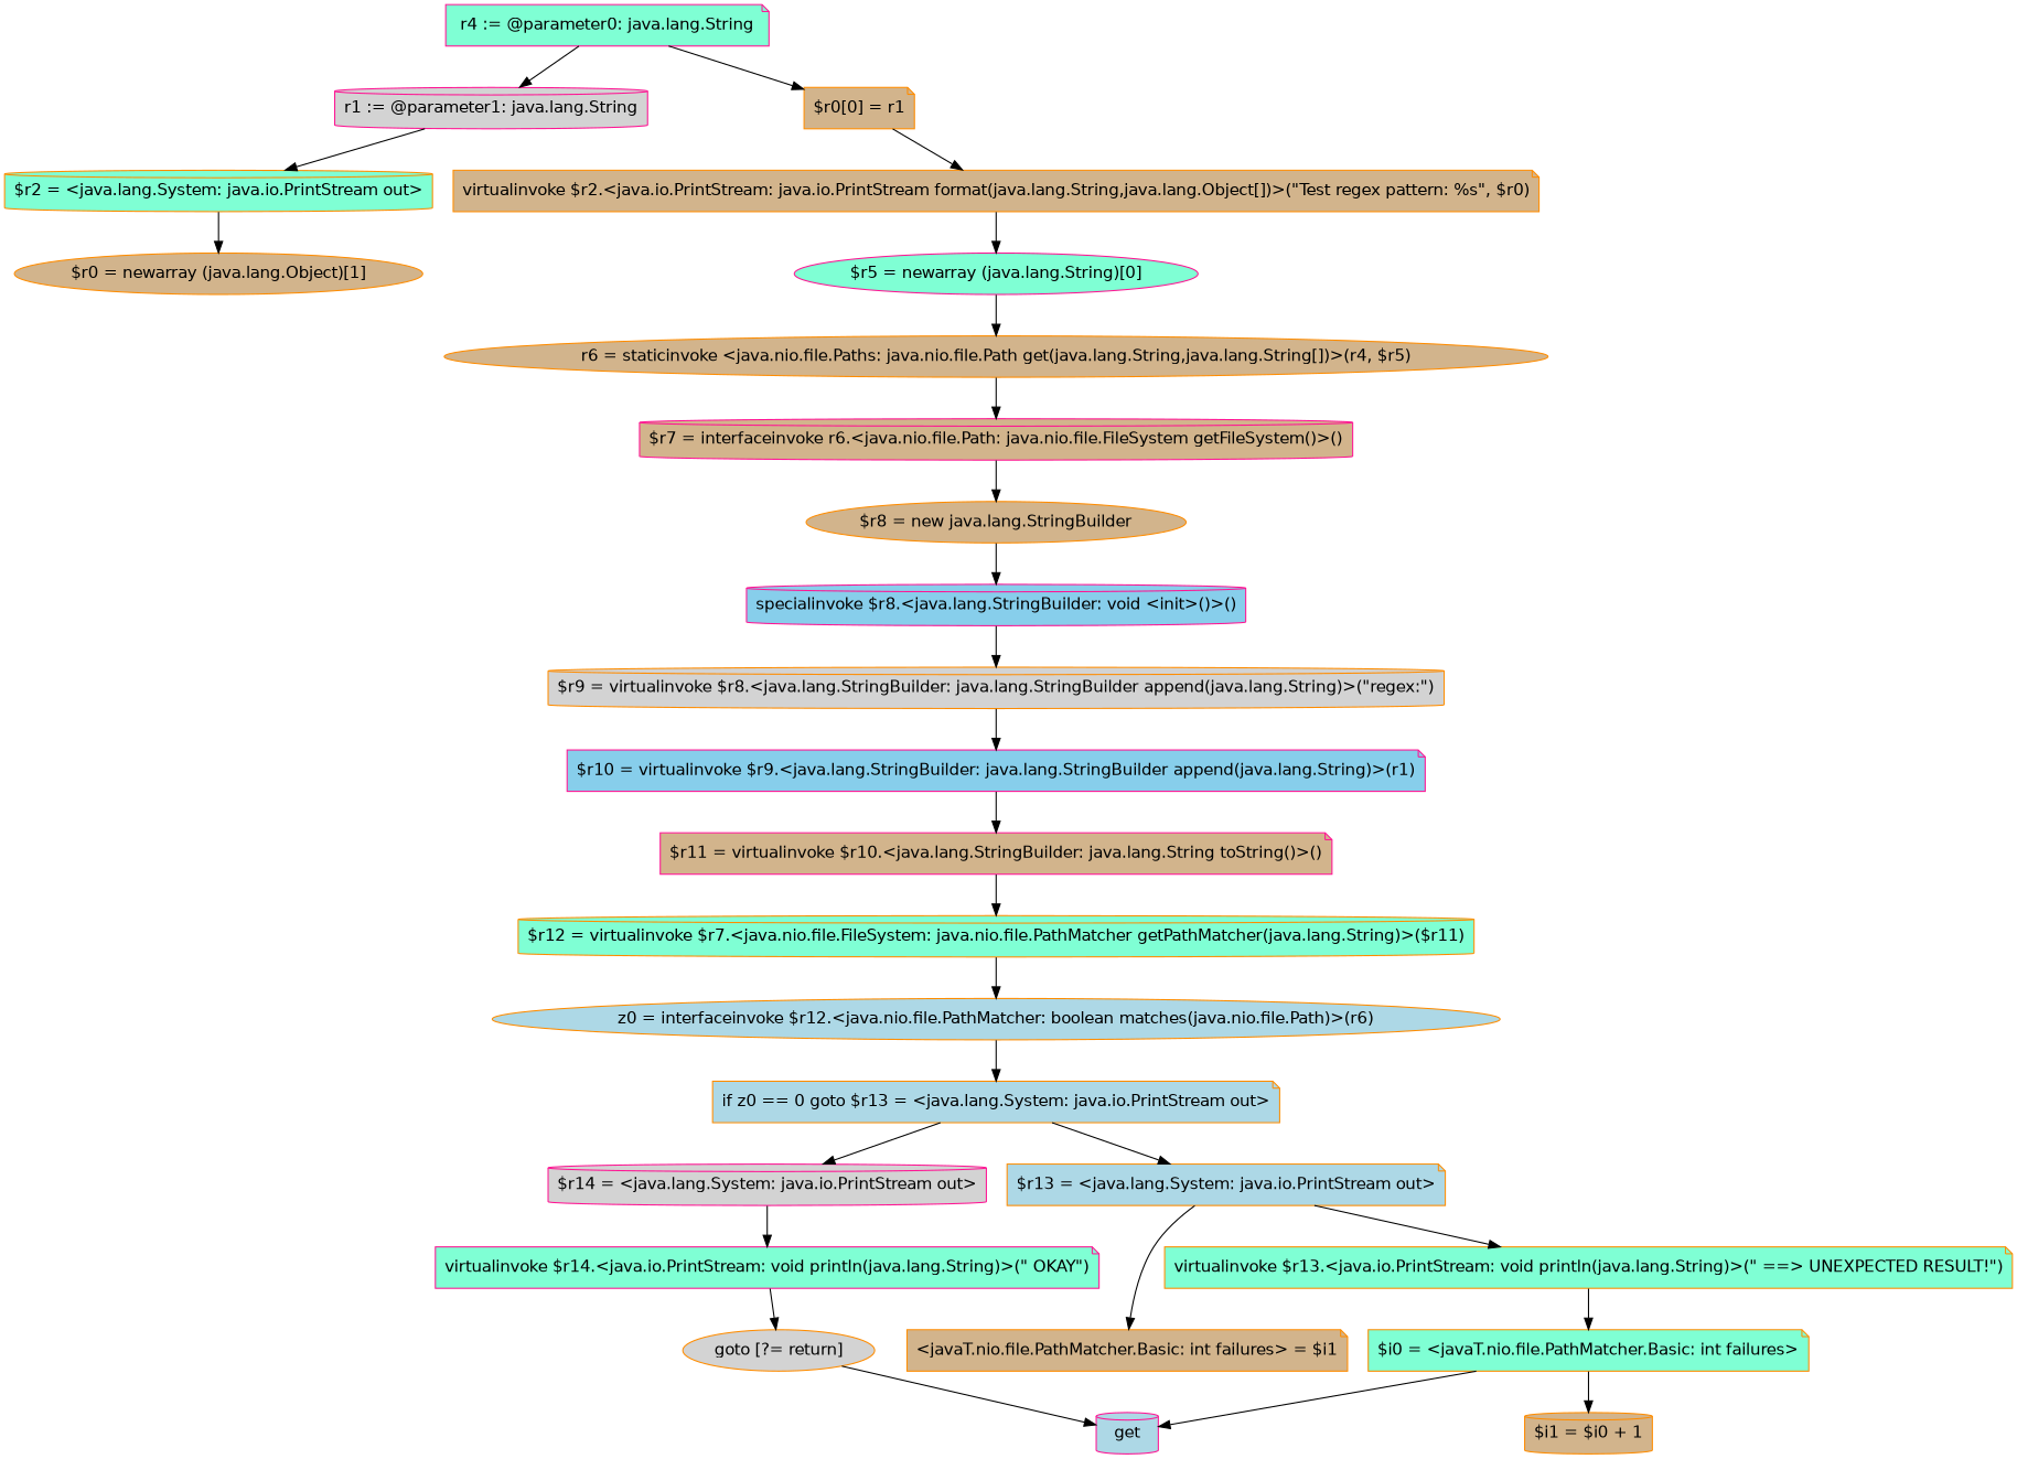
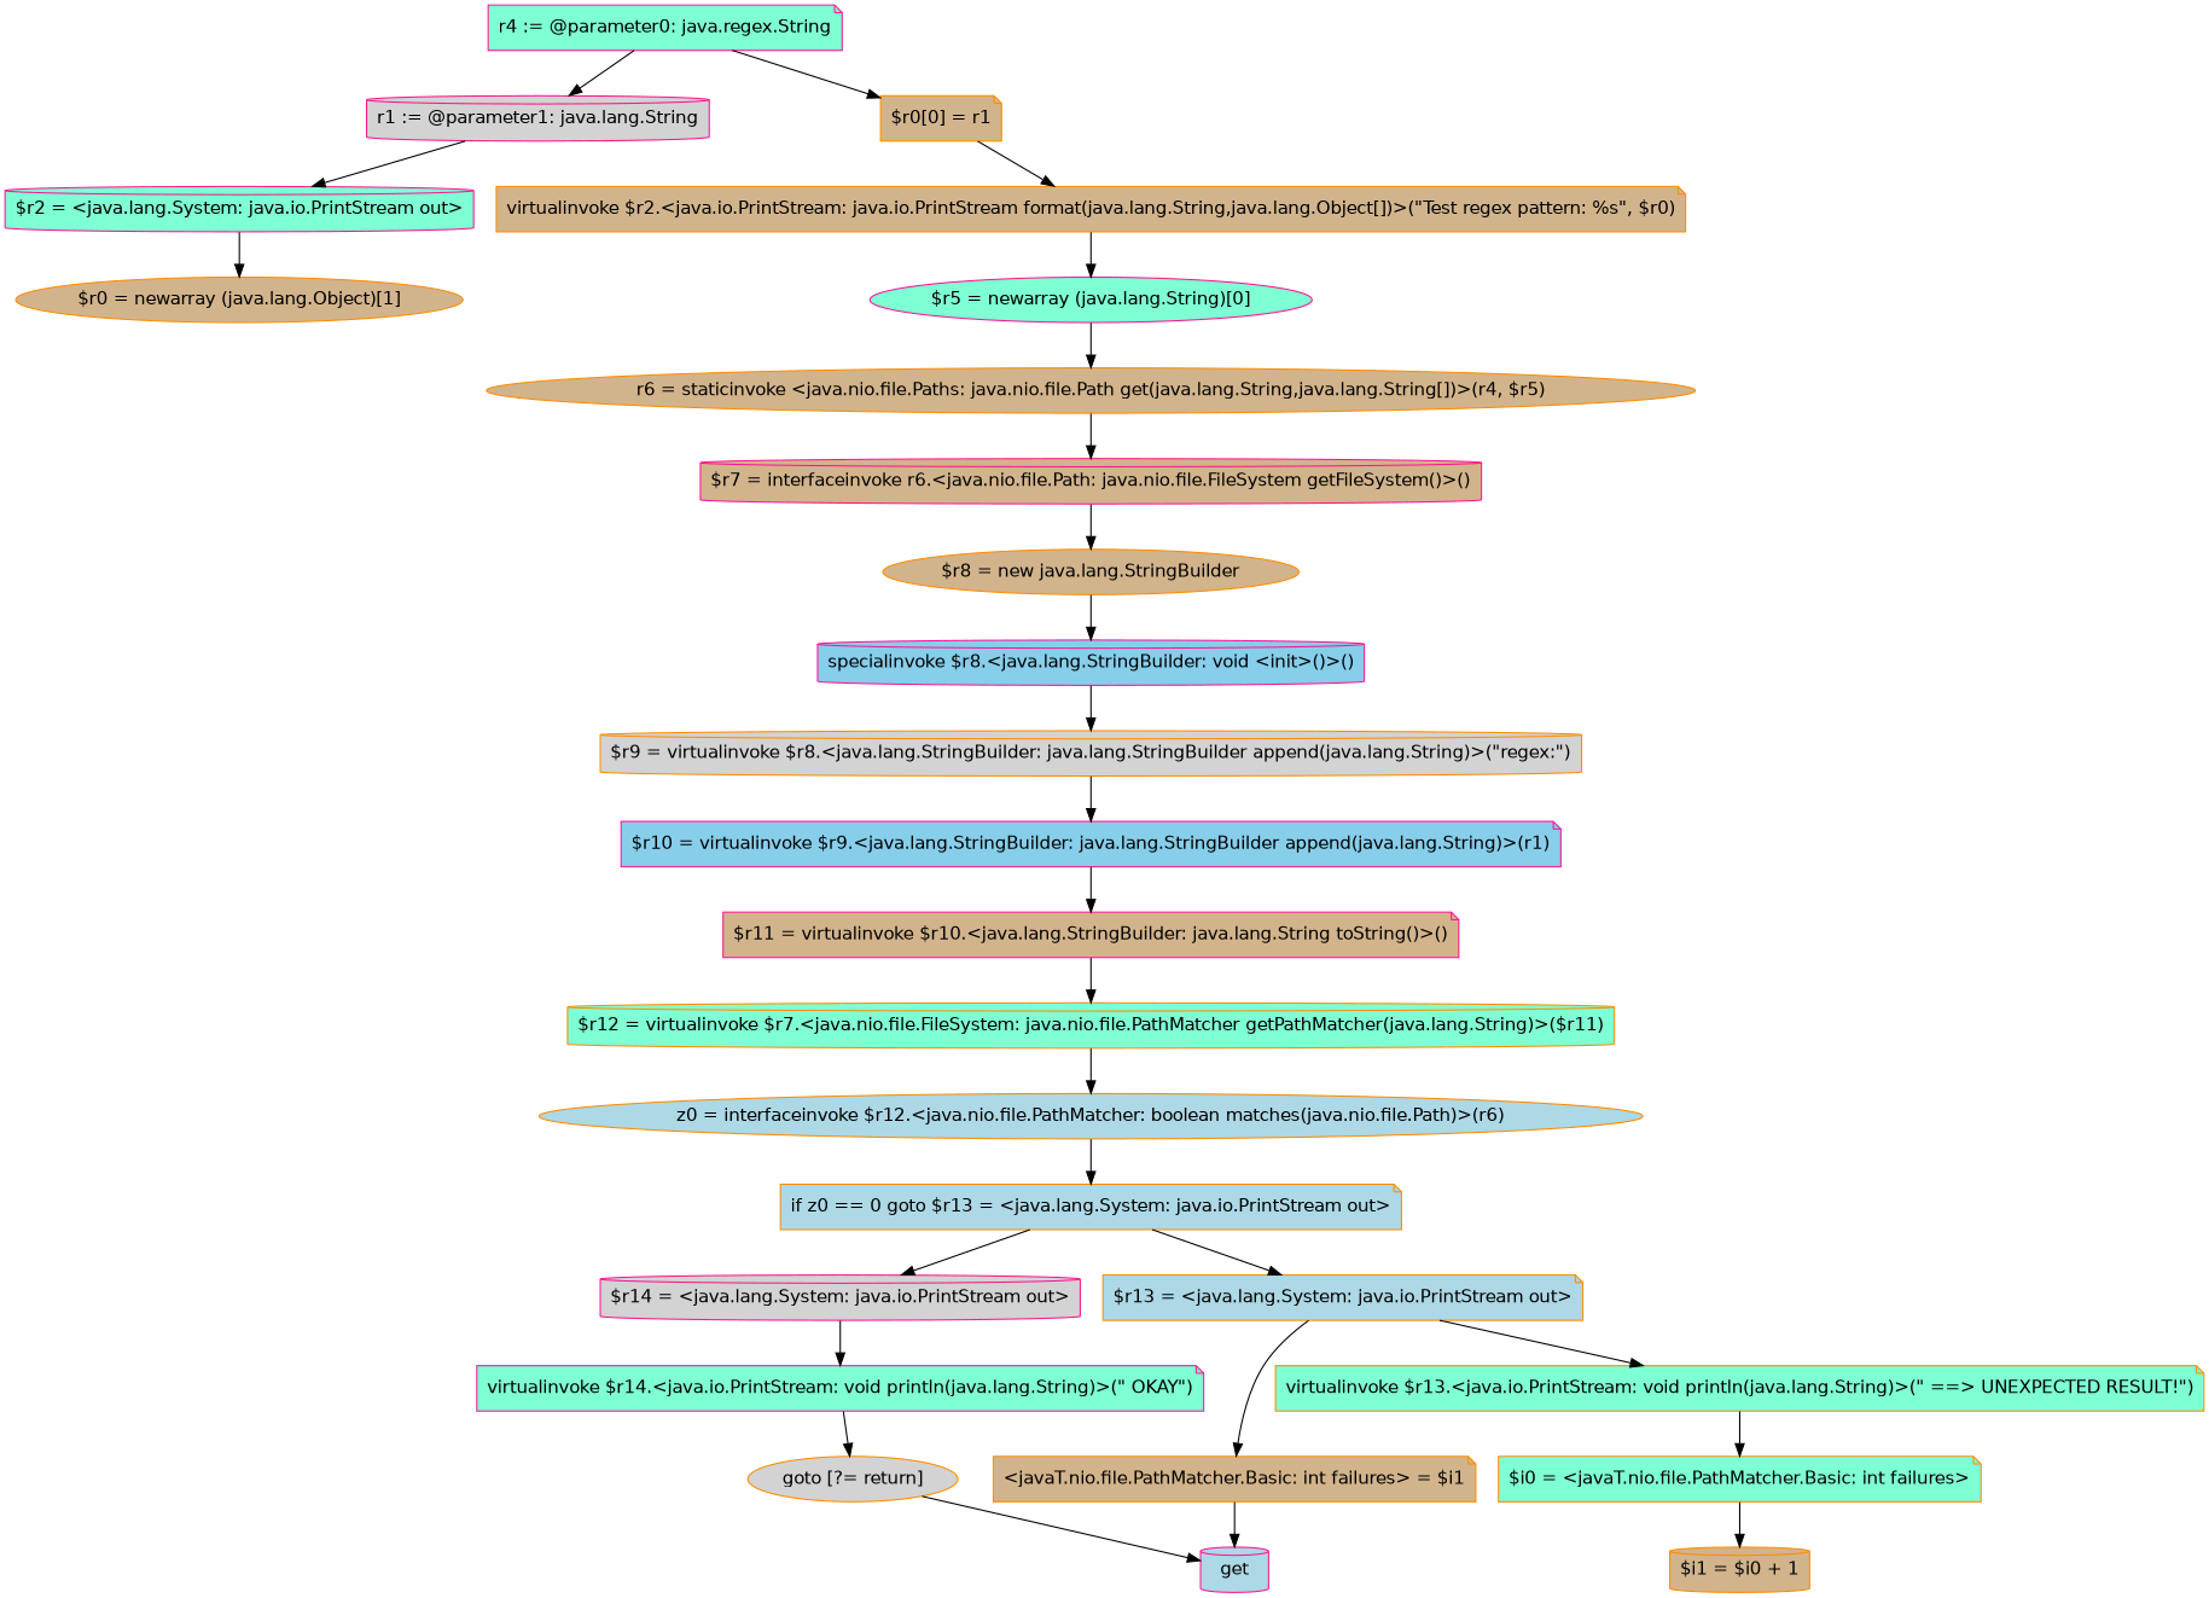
  digraph {
    fontname="DejaVu Sans"
    node [color=darkorange fillcolor=tan fontname="DejaVu Sans" shape=note style=filled]
    edge [fontname="DejaVu Sans"]
-   "r4 := @parameter0: java.lang.String" [color=deeppink fillcolor=aquamarine]
+   "r4 := @parameter0: java.lang.String" [color=deeppink fillcolor=aquamarine label="r4 := @parameter0: java.regex.String"]
    "r1 := @parameter1: java.lang.String" [color=deeppink fillcolor=lightgrey shape=cylinder]
    "$r0[0] = r1"
-   "$r2 = <java.lang.System: java.io.PrintStream out>" [fillcolor=aquamarine shape=cylinder]
+   "$r2 = <java.lang.System: java.io.PrintStream out>" [color=deeppink fillcolor=aquamarine shape=cylinder]
    "$r0 = newarray (java.lang.Object)[1]" [shape=ellipse]
    "virtualinvoke $r2.<java.io.PrintStream: java.io.PrintStream format(java.lang.String,java.lang.Object[])>(\"Test regex pattern: %s\", $r0)"
    "$r5 = newarray (java.lang.String)[0]" [color=deeppink fillcolor=aquamarine shape=ellipse]
    "r6 = staticinvoke <java.nio.file.Paths: java.nio.file.Path get(java.lang.String,java.lang.String[])>(r4, $r5)" [shape=ellipse]
    "$r7 = interfaceinvoke r6.<java.nio.file.Path: java.nio.file.FileSystem getFileSystem()>()" [color=deeppink shape=cylinder]
    "$r8 = new java.lang.StringBuilder" [shape=ellipse]
    "specialinvoke $r8.<java.lang.StringBuilder: void <init>()>()" [color=deeppink fillcolor=skyblue shape=cylinder]
    "$r9 = virtualinvoke $r8.<java.lang.StringBuilder: java.lang.StringBuilder append(java.lang.String)>(\"regex:\")" [fillcolor=lightgrey shape=cylinder]
    "$r10 = virtualinvoke $r9.<java.lang.StringBuilder: java.lang.StringBuilder append(java.lang.String)>(r1)" [color=deeppink fillcolor=skyblue]
    "$r11 = virtualinvoke $r10.<java.lang.StringBuilder: java.lang.String toString()>()" [color=deeppink]
    "$r12 = virtualinvoke $r7.<java.nio.file.FileSystem: java.nio.file.PathMatcher getPathMatcher(java.lang.String)>($r11)" [fillcolor=aquamarine shape=cylinder]
    "z0 = interfaceinvoke $r12.<java.nio.file.PathMatcher: boolean matches(java.nio.file.Path)>(r6)" [fillcolor=lightblue shape=ellipse]
    "if z0 == 0 goto $r13 = <java.lang.System: java.io.PrintStream out>" [fillcolor=lightblue]
    "$r14 = <java.lang.System: java.io.PrintStream out>" [color=deeppink fillcolor=lightgrey shape=cylinder]
    "$r13 = <java.lang.System: java.io.PrintStream out>" [fillcolor=lightblue]
    "virtualinvoke $r14.<java.io.PrintStream: void println(java.lang.String)>(\" OKAY\")" [color=deeppink fillcolor=aquamarine]
    "virtualinvoke $r13.<java.io.PrintStream: void println(java.lang.String)>(\" ==> UNEXPECTED RESULT!\")" [fillcolor=aquamarine]
    "<javaT.nio.file.PathMatcher.Basic: int failures> = $i1"
    "goto [?= return]" [fillcolor=lightgrey shape=ellipse]
    n24 [color=deeppink fillcolor=lightblue label=get shape=cylinder]
    "$i0 = <javaT.nio.file.PathMatcher.Basic: int failures>" [fillcolor=aquamarine]
    "$i1 = $i0 + 1" [shape=cylinder]
    "r4 := @parameter0: java.lang.String" -> "r1 := @parameter1: java.lang.String"
    "r4 := @parameter0: java.lang.String" -> "$r0[0] = r1"
    "r1 := @parameter1: java.lang.String" -> "$r2 = <java.lang.System: java.io.PrintStream out>"
    "$r0[0] = r1" -> "virtualinvoke $r2.<java.io.PrintStream: java.io.PrintStream format(java.lang.String,java.lang.Object[])>(\"Test regex pattern: %s\", $r0)"
    "$r2 = <java.lang.System: java.io.PrintStream out>" -> "$r0 = newarray (java.lang.Object)[1]"
    "virtualinvoke $r2.<java.io.PrintStream: java.io.PrintStream format(java.lang.String,java.lang.Object[])>(\"Test regex pattern: %s\", $r0)" -> "$r5 = newarray (java.lang.String)[0]"
    "$r5 = newarray (java.lang.String)[0]" -> "r6 = staticinvoke <java.nio.file.Paths: java.nio.file.Path get(java.lang.String,java.lang.String[])>(r4, $r5)"
    "r6 = staticinvoke <java.nio.file.Paths: java.nio.file.Path get(java.lang.String,java.lang.String[])>(r4, $r5)" -> "$r7 = interfaceinvoke r6.<java.nio.file.Path: java.nio.file.FileSystem getFileSystem()>()"
    "$r7 = interfaceinvoke r6.<java.nio.file.Path: java.nio.file.FileSystem getFileSystem()>()" -> "$r8 = new java.lang.StringBuilder"
    "$r8 = new java.lang.StringBuilder" -> "specialinvoke $r8.<java.lang.StringBuilder: void <init>()>()"
    "specialinvoke $r8.<java.lang.StringBuilder: void <init>()>()" -> "$r9 = virtualinvoke $r8.<java.lang.StringBuilder: java.lang.StringBuilder append(java.lang.String)>(\"regex:\")"
    "$r9 = virtualinvoke $r8.<java.lang.StringBuilder: java.lang.StringBuilder append(java.lang.String)>(\"regex:\")" -> "$r10 = virtualinvoke $r9.<java.lang.StringBuilder: java.lang.StringBuilder append(java.lang.String)>(r1)"
    "$r10 = virtualinvoke $r9.<java.lang.StringBuilder: java.lang.StringBuilder append(java.lang.String)>(r1)" -> "$r11 = virtualinvoke $r10.<java.lang.StringBuilder: java.lang.String toString()>()"
    "$r11 = virtualinvoke $r10.<java.lang.StringBuilder: java.lang.String toString()>()" -> "$r12 = virtualinvoke $r7.<java.nio.file.FileSystem: java.nio.file.PathMatcher getPathMatcher(java.lang.String)>($r11)"
    "$r12 = virtualinvoke $r7.<java.nio.file.FileSystem: java.nio.file.PathMatcher getPathMatcher(java.lang.String)>($r11)" -> "z0 = interfaceinvoke $r12.<java.nio.file.PathMatcher: boolean matches(java.nio.file.Path)>(r6)"
    "z0 = interfaceinvoke $r12.<java.nio.file.PathMatcher: boolean matches(java.nio.file.Path)>(r6)" -> "if z0 == 0 goto $r13 = <java.lang.System: java.io.PrintStream out>"
    "if z0 == 0 goto $r13 = <java.lang.System: java.io.PrintStream out>" -> "$r14 = <java.lang.System: java.io.PrintStream out>"
    "if z0 == 0 goto $r13 = <java.lang.System: java.io.PrintStream out>" -> "$r13 = <java.lang.System: java.io.PrintStream out>"
    "$r14 = <java.lang.System: java.io.PrintStream out>" -> "virtualinvoke $r14.<java.io.PrintStream: void println(java.lang.String)>(\" OKAY\")"
    "$r13 = <java.lang.System: java.io.PrintStream out>" -> "virtualinvoke $r13.<java.io.PrintStream: void println(java.lang.String)>(\" ==> UNEXPECTED RESULT!\")"
    "$r13 = <java.lang.System: java.io.PrintStream out>" -> "<javaT.nio.file.PathMatcher.Basic: int failures> = $i1"
    "virtualinvoke $r14.<java.io.PrintStream: void println(java.lang.String)>(\" OKAY\")" -> "goto [?= return]"
    "virtualinvoke $r13.<java.io.PrintStream: void println(java.lang.String)>(\" ==> UNEXPECTED RESULT!\")" -> "$i0 = <javaT.nio.file.PathMatcher.Basic: int failures>"
-   "$i0 = <javaT.nio.file.PathMatcher.Basic: int failures>" -> n24
+   "<javaT.nio.file.PathMatcher.Basic: int failures> = $i1" -> n24
    "goto [?= return]" -> n24
    "$i0 = <javaT.nio.file.PathMatcher.Basic: int failures>" -> "$i1 = $i0 + 1"
  }
